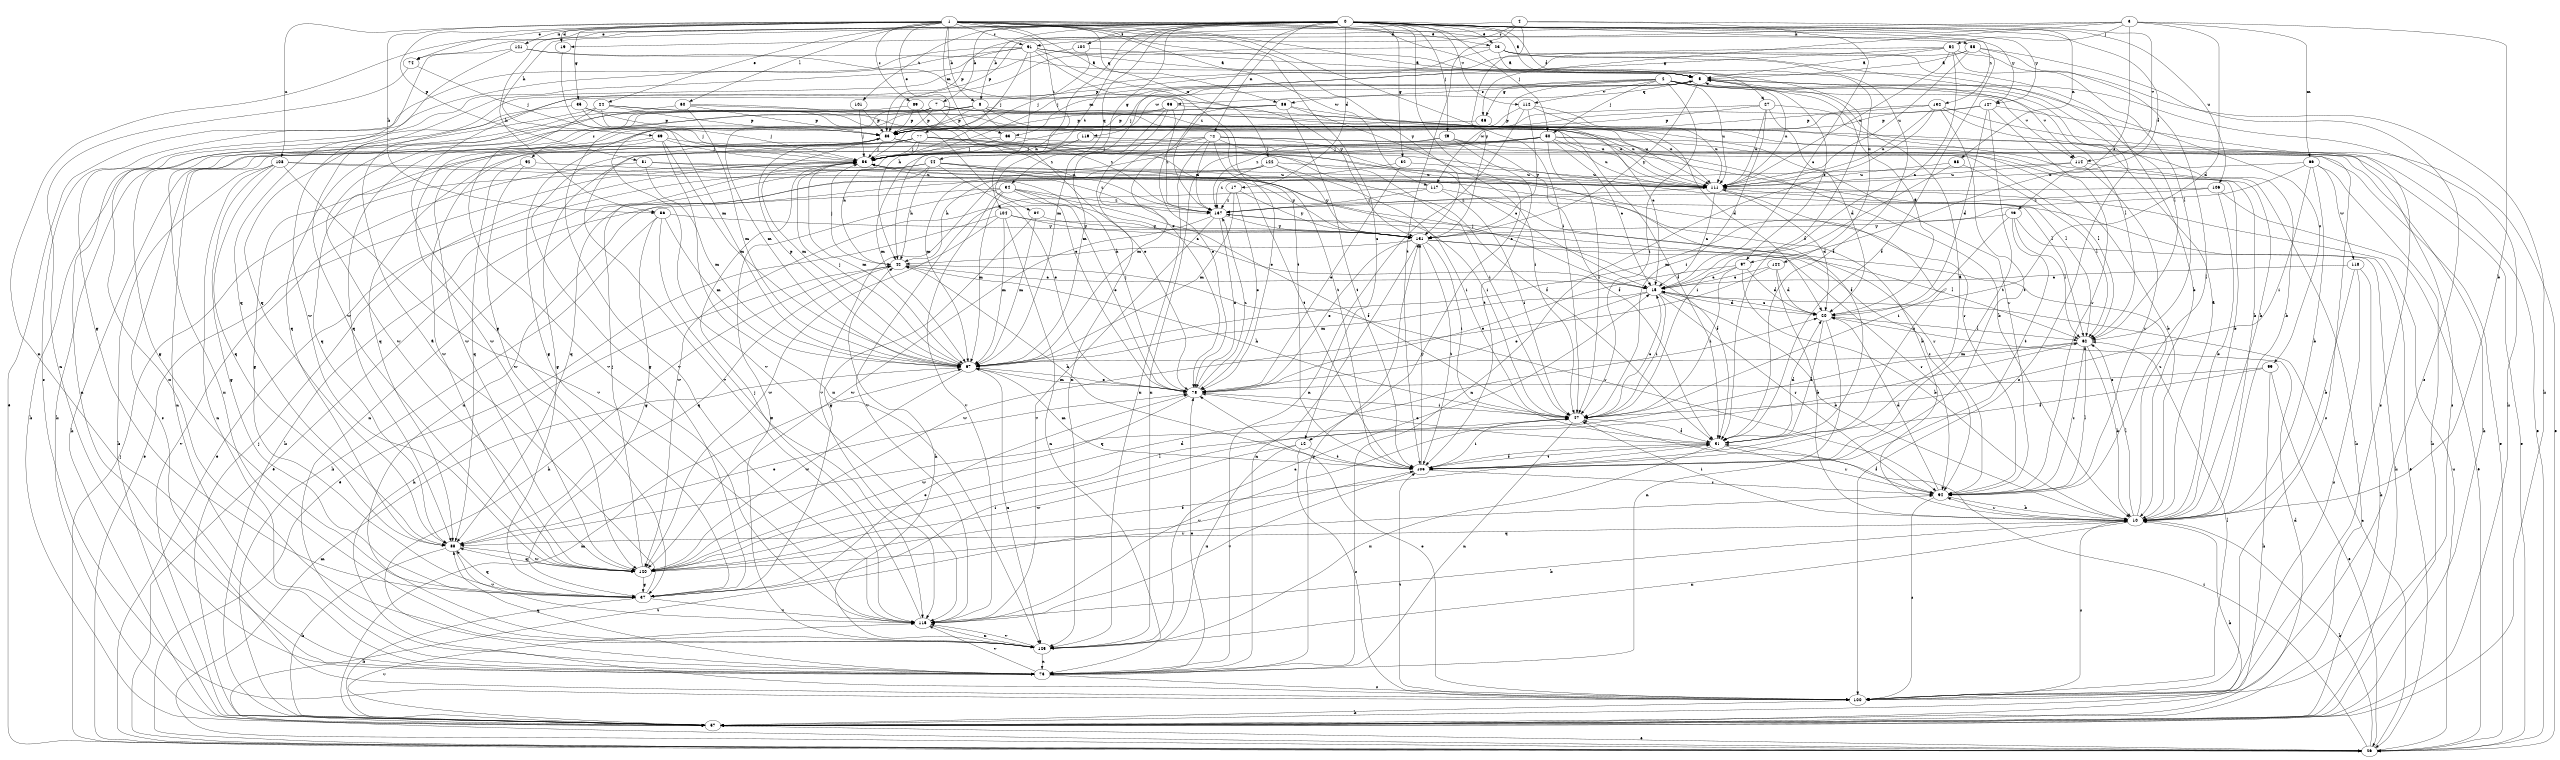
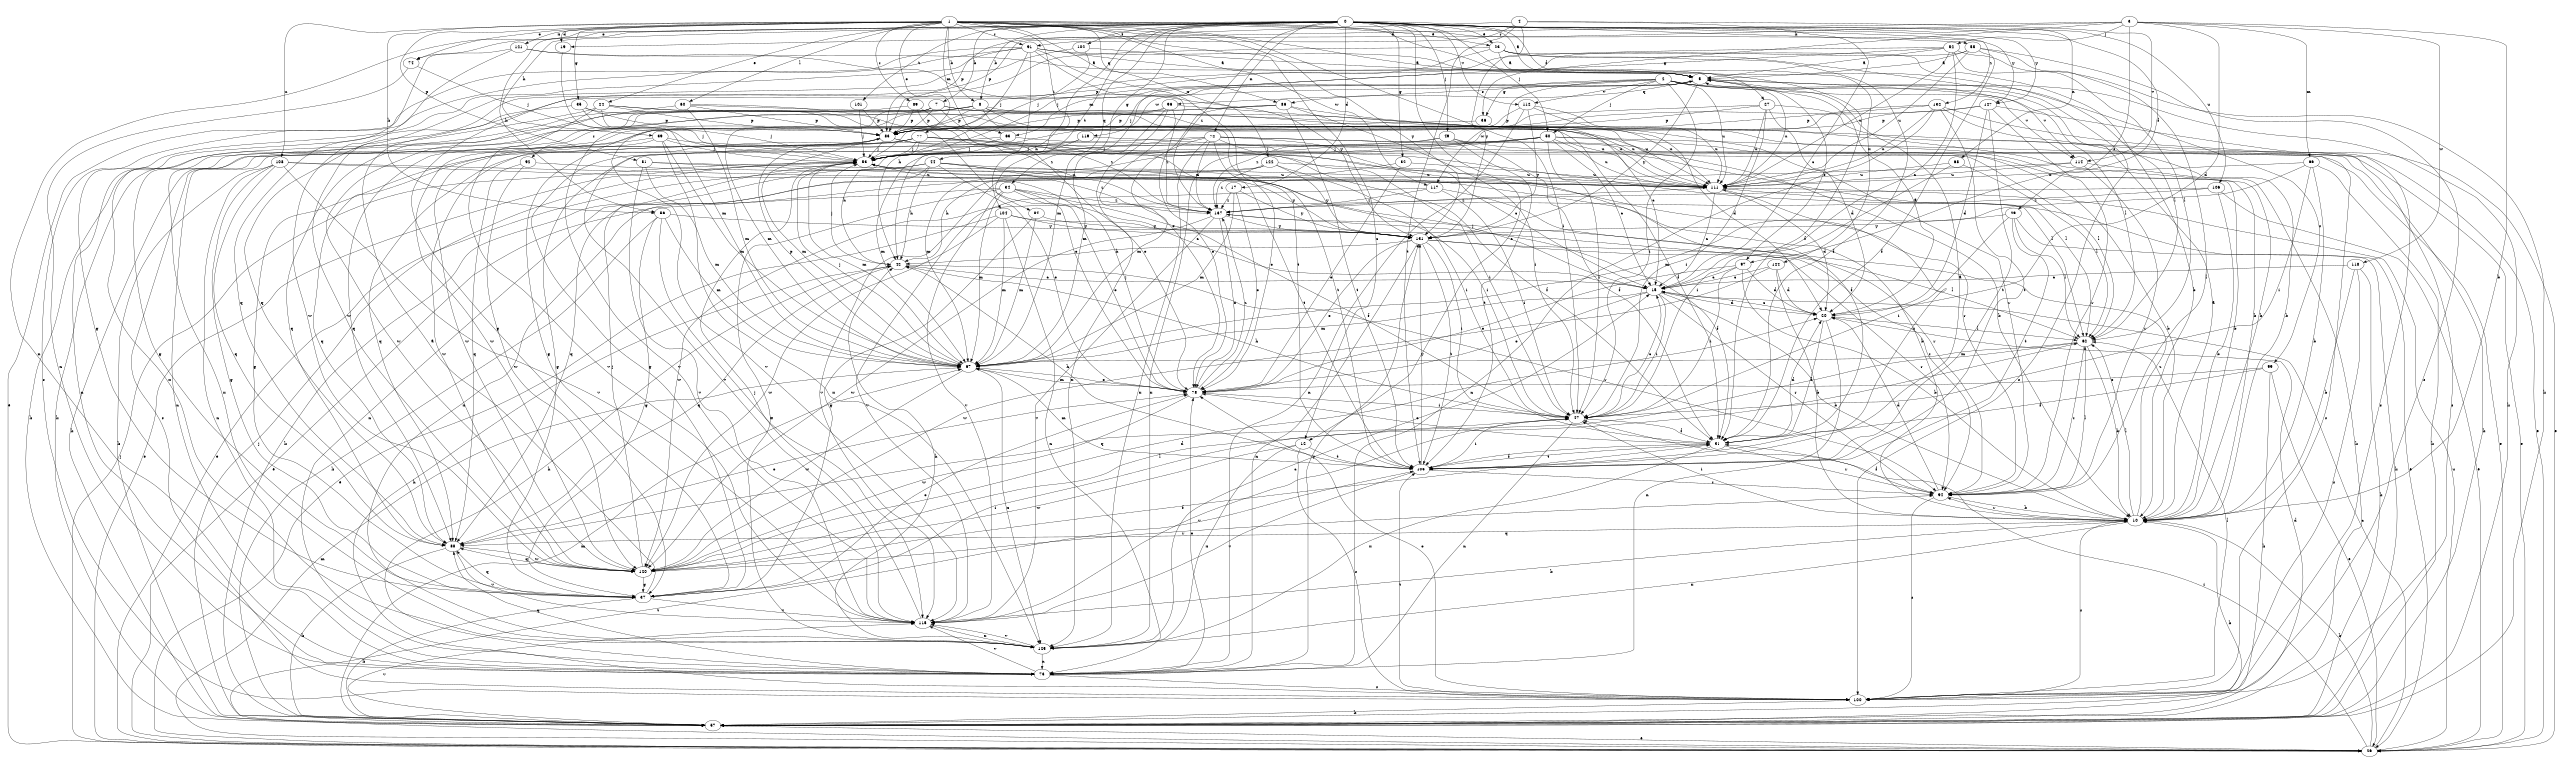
  strict digraph {
    0
    5
    7
    8
    12
    17
    23
    27
    29
    32
    34
    39
    42
    49
    50
    55
    56
    68
    72
    73
    74
    84
    101
    102
    104
    106
    112
    127
    132
    137
    86
    131
    111
    114
    53
    99
    119
    83
    26
    92
    115
    120
    31
    57
    105
    37
    67
    94
    100
    125
    78
    10
    88
    47
    20
    62
    15
    1
    19
    24
    35
    44
    60
    63
    77
    81
    89
    91
    108
    117
    121
    122
    124
    2
    36
    96
    97
    3
    52
    66
    118
    4
    0 -> 5 [label=a]
    0 -> 7 [label=b]
    0 -> 8 [label=b]
    0 -> 12 [label=c]
    0 -> 17 [label=d]
    0 -> 23 [label=e]
    0 -> 27 [label=f]
    0 -> 29 [label=f]
    0 -> 32 [label=g]
    0 -> 34 [label=g]
    0 -> 39 [label=h]
    0 -> 42 [label=h]
    0 -> 49 [label=j]
    0 -> 50 [label=j]
    0 -> 55 [label=k]
    0 -> 56 [label=k]
    0 -> 68 [label=n]
    0 -> 72 [label=n]
    0 -> 73 [label=n]
    0 -> 74 [label=o]
    0 -> 84 [label=q]
    0 -> 101 [label=t]
    0 -> 102 [label=t]
    0 -> 104 [label=t]
    0 -> 106 [label=u]
    0 -> 112 [label=v]
    0 -> 127 [label=y]
    0 -> 132 [label=z]
    0 -> 137 [label=z]
    5 -> 86 [label=q]
    5 -> 131 [label=y]
    5 -> 111 [label=u]
    5 -> 114 [label=v]
    5 -> 53 [label=j]
    5 -> 99 [label=s]
    5 -> 119 [label=w]
    7 -> 137 [label=z]
    7 -> 111 [label=u]
    7 -> 83 [label=p]
    7 -> 26 [label=e]
    7 -> 92 [label=r]
    7 -> 115 [label=v]
    7 -> 120 [label=w]
    8 -> 111 [label=u]
    8 -> 83 [label=p]
    8 -> 31 [label=f]
    8 -> 57 [label=k]
    8 -> 105 [label=t]
    8 -> 37 [label=g]
    8 -> 67 [label=m]
    8 -> 94 [label=r]
    12 -> 120 [label=w]
    12 -> 105 [label=t]
    12 -> 100 [label=s]
    12 -> 125 [label=x]
    17 -> 137 [label=z]
    17 -> 131 [label=y]
    17 -> 67 [label=m]
    17 -> 78 [label=o]
    23 -> 5 [label=a]
    23 -> 83 [label=p]
    23 -> 31 [label=f]
    23 -> 100 [label=s]
    23 -> 10 [label=b]
    23 -> 88 [label=q]
    27 -> 111 [label=u]
    27 -> 83 [label=p]
    27 -> 37 [label=g]
    27 -> 100 [label=s]
    27 -> 47 [label=i]
    27 -> 20 [label=d]
    29 -> 131 [label=y]
    29 -> 57 [label=k]
    29 -> 105 [label=t]
    29 -> 47 [label=i]
    29 -> 62 [label=l]
    32 -> 42 [label=h]
    32 -> 111 [label=u]
    32 -> 78 [label=o]
    34 -> 137 [label=z]
    34 -> 26 [label=e]
    34 -> 115 [label=v]
    34 -> 31 [label=f]
    34 -> 67 [label=m]
    34 -> 125 [label=x]
    34 -> 78 [label=o]
    34 -> 15 [label=c]
    39 -> 53 [label=j]
    39 -> 120 [label=w]
    39 -> 67 [label=m]
    39 -> 125 [label=x]
    39 -> 88 [label=q]
    39 -> 62 [label=l]
    42 -> 53 [label=j]
    42 -> 94 [label=r]
    42 -> 88 [label=q]
    42 -> 15 [label=c]
    49 -> 73 [label=n]
    49 -> 53 [label=j]
    49 -> 31 [label=f]
    49 -> 105 [label=t]
    49 -> 62 [label=l]
    50 -> 111 [label=u]
    50 -> 53 [label=j]
    50 -> 26 [label=e]
    50 -> 37 [label=g]
    50 -> 67 [label=m]
    50 -> 125 [label=x]
    50 -> 10 [label=b]
    50 -> 47 [label=i]
    50 -> 15 [label=c]
    55 -> 5 [label=a]
    55 -> 111 [label=u]
    55 -> 53 [label=j]
    55 -> 31 [label=f]
    55 -> 94 [label=l]
    55 -> 100 [label=s]
    56 -> 131 [label=y]
    56 -> 115 [label=v]
    56 -> 57 [label=k]
    56 -> 37 [label=g]
    56 -> 67 [label=m]
    68 -> 111 [label=u]
    68 -> 47 [label=i]
    68 -> 62 [label=l]
    72 -> 137 [label=z]
    72 -> 53 [label=j]
    72 -> 31 [label=f]
    72 -> 57 [label=k]
    72 -> 37 [label=g]
    72 -> 67 [label=m]
    72 -> 125 [label=x]
    72 -> 78 [label=o]
    72 -> 10 [label=b]
    72 -> 15 [label=c]
    73 -> 42 [label=h]
    73 -> 131 [label=y]
    73 -> 115 [label=v]
    73 -> 100 [label=s]
    73 -> 78 [label=o]
    73 -> 88 [label=q]
    74 -> 73 [label=n]
    74 -> 53 [label=j]
    84 -> 131 [label=y]
    84 -> 37 [label=g]
    84 -> 67 [label=m]
    101 -> 53 [label=j]
    101 -> 83 [label=p]
    102 -> 5 [label=a]
    102 -> 53 [label=j]
    102 -> 120 [label=w]
    104 -> 73 [label=n]
    104 -> 131 [label=y]
    104 -> 26 [label=e]
    104 -> 120 [label=w]
    104 -> 67 [label=m]
    104 -> 94 [label=r]
    106 -> 137 [label=z]
    106 -> 26 [label=e]
    106 -> 120 [label=w]
    106 -> 10 [label=b]
    112 -> 73 [label=n]
    112 -> 131 [label=y]
    112 -> 111 [label=u]
    112 -> 83 [label=p]
    112 -> 10 [label=b]
    127 -> 83 [label=p]
    127 -> 26 [label=e]
    127 -> 120 [label=w]
    127 -> 105 [label=t]
    127 -> 94 [label=r]
    127 -> 20 [label=d]
    132 -> 73 [label=n]
    132 -> 137 [label=z]
    132 -> 111 [label=u]
    132 -> 83 [label=p]
    132 -> 105 [label=t]
    132 -> 100 [label=s]
    132 -> 10 [label=b]
    137 -> 131 [label=y]
    137 -> 115 [label=v]
    137 -> 120 [label=w]
    137 -> 31 [label=f]
    137 -> 78 [label=o]
    86 -> 83 [label=p]
    86 -> 115 [label=v]
    86 -> 105 [label=t]
    86 -> 78 [label=o]
    86 -> 47 [label=i]
    86 -> 15 [label=c]
    131 -> 42 [label=h]
    131 -> 73 [label=n]
    131 -> 105 [label=t]
    131 -> 94 [label=r]
    131 -> 78 [label=o]
    131 -> 47 [label=i]
    131 -> 62 [label=l]
    111 -> 137 [label=z]
    111 -> 26 [label=e]
    111 -> 20 [label=d]
    111 -> 15 [label=c]
    114 -> 111 [label=u]
    114 -> 115 [label=v]
    114 -> 57 [label=k]
    114 -> 94 [label=r]
    53 -> 111 [label=u]
    53 -> 26 [label=e]
    53 -> 67 [label=m]
    99 -> 26 [label=e]
    99 -> 31 [label=f]
    99 -> 57 [label=k]
    99 -> 78 [label=o]
    119 -> 53 [label=j]
    119 -> 67 [label=m]
    119 -> 100 [label=s]
    83 -> 53 [label=j]
    83 -> 31 [label=f]
    83 -> 105 [label=t]
    83 -> 37 [label=g]
    83 -> 67 [label=m]
    83 -> 125 [label=x]
    26 -> 111 [label=u]
    26 -> 53 [label=j]
    26 -> 105 [label=t]
    26 -> 67 [label=m]
    26 -> 10 [label=b]
    26 -> 47 [label=i]
    26 -> 15 [label=c]
    92 -> 111 [label=u]
    92 -> 120 [label=w]
    92 -> 88 [label=q]
    115 -> 53 [label=j]
    115 -> 125 [label=x]
    115 -> 10 [label=b]
    120 -> 53 [label=j]
    120 -> 31 [label=f]
    120 -> 37 [label=g]
    120 -> 94 [label=r]
    120 -> 88 [label=q]
    120 -> 20 [label=d]
    120 -> 62 [label=l]
    31 -> 105 [label=t]
    31 -> 94 [label=r]
    31 -> 125 [label=x]
    31 -> 78 [label=o]
    31 -> 20 [label=d]
    57 -> 53 [label=j]
    57 -> 26 [label=e]
    57 -> 115 [label=v]
    57 -> 67 [label=m]
    57 -> 10 [label=b]
    57 -> 20 [label=d]
    105 -> 5 [label=a]
    105 -> 42 [label=h]
    105 -> 131 [label=y]
    105 -> 111 [label=u]
    105 -> 115 [label=v]
    105 -> 31 [label=f]
    105 -> 67 [label=m]
    105 -> 94 [label=r]
    105 -> 47 [label=i]
    37 -> 5 [label=a]
    37 -> 115 [label=v]
    37 -> 57 [label=k]
    37 -> 78 [label=o]
    37 -> 88 [label=q]
    37 -> 47 [label=i]
    67 -> 53 [label=j]
    67 -> 83 [label=p]
    67 -> 120 [label=w]
    67 -> 125 [label=x]
    67 -> 78 [label=o]
    94 -> 31 [label=f]
    94 -> 100 [label=s]
    94 -> 10 [label=b]
    94 -> 20 [label=d]
    94 -> 62 [label=l]
    100 -> 42 [label=h]
    100 -> 57 [label=k]
    100 -> 105 [label=t]
    100 -> 78 [label=o]
    100 -> 62 [label=l]
    125 -> 42 [label=h]
    125 -> 73 [label=n]
    125 -> 115 [label=v]
    125 -> 15 [label=c]
    78 -> 137 [label=z]
    78 -> 53 [label=j]
    78 -> 120 [label=w]
    78 -> 67 [label=m]
    78 -> 47 [label=i]
    10 -> 5 [label=a]
    10 -> 137 [label=z]
    10 -> 94 [label=r]
    10 -> 100 [label=s]
    10 -> 125 [label=x]
    10 -> 88 [label=q]
    10 -> 47 [label=i]
    10 -> 62 [label=l]
    88 -> 115 [label=v]
    88 -> 120 [label=w]
    88 -> 57 [label=k]
    88 -> 78 [label=o]
    47 -> 42 [label=h]
    47 -> 73 [label=n]
    47 -> 115 [label=v]
    47 -> 31 [label=f]
    47 -> 15 [label=c]
    20 -> 5 [label=a]
    20 -> 73 [label=n]
    20 -> 31 [label=f]
    20 -> 62 [label=l]
    20 -> 15 [label=c]
    62 -> 67 [label=m]
    62 -> 94 [label=r]
    62 -> 10 [label=b]
    62 -> 88 [label=q]
    15 -> 53 [label=j]
    15 -> 67 [label=m]
    15 -> 94 [label=r]
    15 -> 78 [label=o]
    15 -> 10 [label=b]
    15 -> 47 [label=i]
    15 -> 20 [label=d]
    1 -> 8 [label=b]
    1 -> 12 [label=c]
    1 -> 23 [label=e]
    1 -> 56 [label=k]
    1 -> 74 [label=o]
    1 -> 127 [label=y]
    1 -> 86 [label=q]
    1 -> 131 [label=y]
    1 -> 31 [label=f]
    1 -> 47 [label=i]
    1 -> 19 [label=d]
    1 -> 24 [label=e]
    1 -> 35 [label=g]
    1 -> 44 [label=i]
    1 -> 60 [label=l]
    1 -> 63 [label=m]
    1 -> 77 [label=o]
    1 -> 81 [label=p]
    1 -> 89 [label=r]
    1 -> 91 [label=r]
    1 -> 108 [label=u]
    1 -> 117 [label=w]
    1 -> 121 [label=x]
    1 -> 122 [label=x]
    1 -> 124 [label=x]
    19 -> 67 [label=m]
    24 -> 111 [label=u]
    24 -> 53 [label=j]
    24 -> 83 [label=p]
    24 -> 115 [label=v]
    24 -> 125 [label=x]
    24 -> 10 [label=b]
    35 -> 73 [label=n]
    35 -> 53 [label=j]
    35 -> 83 [label=p]
    35 -> 78 [label=o]
    44 -> 42 [label=h]
    44 -> 137 [label=z]
    44 -> 111 [label=u]
    44 -> 26 [label=e]
    44 -> 57 [label=k]
    44 -> 78 [label=o]
    44 -> 88 [label=q]
    44 -> 47 [label=i]
    60 -> 137 [label=z]
    60 -> 111 [label=u]
    60 -> 83 [label=p]
    60 -> 67 [label=m]
    60 -> 88 [label=q]
    63 -> 53 [label=j]
    63 -> 26 [label=e]
    63 -> 88 [label=q]
    77 -> 42 [label=h]
    77 -> 53 [label=j]
    77 -> 115 [label=v]
    77 -> 57 [label=k]
    77 -> 94 [label=r]
    77 -> 100 [label=s]
    77 -> 47 [label=i]
    77 -> 62 [label=l]
    81 -> 111 [label=u]
-   81 -> 57 [label=v]
+   81 -> 115 [label=v]
    81 -> 67 [label=m]
    81 -> 10 [label=b]
    89 -> 111 [label=u]
    89 -> 83 [label=p]
    89 -> 57 [label=k]
    89 -> 78 [label=o]
    91 -> 5 [label=a]
    91 -> 42 [label=h]
    91 -> 53 [label=j]
    91 -> 26 [label=e]
    91 -> 105 [label=t]
    91 -> 37 [label=g]
    91 -> 100 [label=s]
    91 -> 78 [label=o]
    91 -> 62 [label=l]
    108 -> 73 [label=n]
    108 -> 131 [label=y]
    108 -> 111 [label=u]
    108 -> 115 [label=v]
    108 -> 57 [label=k]
    108 -> 37 [label=g]
    108 -> 88 [label=q]
    117 -> 137 [label=z]
    117 -> 115 [label=v]
    117 -> 94 [label=r]
    117 -> 47 [label=i]
    121 -> 5 [label=a]
    121 -> 131 [label=y]
    121 -> 120 [label=w]
    121 -> 88 [label=q]
    122 -> 73 [label=n]
    122 -> 137 [label=z]
    122 -> 131 [label=y]
    122 -> 111 [label=u]
    122 -> 125 [label=x]
    122 -> 47 [label=i]
    124 -> 120 [label=w]
    124 -> 10 [label=b]
    124 -> 20 [label=d]
    124 -> 15 [label=c]
    2 -> 50 [label=j]
    2 -> 112 [label=v]
    2 -> 111 [label=u]
    2 -> 114 [label=v]
    2 -> 57 [label=k]
    2 -> 47 [label=i]
    2 -> 62 [label=l]
    2 -> 63 [label=m]
    2 -> 117 [label=w]
    2 -> 36 [label=g]
    2 -> 96 [label=s]
    2 -> 97 [label=s]
    36 -> 120 [label=w]
    36 -> 10 [label=b]
    96 -> 137 [label=z]
    96 -> 83 [label=p]
    96 -> 67 [label=m]
    96 -> 125 [label=x]
    96 -> 88 [label=q]
    96 -> 20 [label=d]
    97 -> 78 [label=o]
    97 -> 10 [label=b]
    97 -> 47 [label=i]
    97 -> 20 [label=d]
    97 -> 15 [label=c]
    3 -> 83 [label=p]
    3 -> 10 [label=b]
    3 -> 20 [label=d]
    3 -> 19 [label=d]
    3 -> 36 [label=g]
    3 -> 97 [label=s]
    3 -> 52 [label=j]
    3 -> 66 [label=m]
-   66 -> 118 [label=w]
+   3 -> 118 [label=w]
    52 -> 5 [label=a]
    52 -> 111 [label=u]
    52 -> 57 [label=k]
    52 -> 37 [label=g]
    52 -> 67 [label=m]
    52 -> 62 [label=l]
    52 -> 15 [label=c]
    66 -> 111 [label=u]
    66 -> 57 [label=k]
    66 -> 67 [label=m]
    66 -> 10 [label=b]
    66 -> 47 [label=i]
    118 -> 57 [label=k]
    118 -> 100 [label=s]
    118 -> 10 [label=b]
    118 -> 15 [label=c]
    4 -> 131 [label=y]
    4 -> 114 [label=v]
    4 -> 83 [label=p]
    4 -> 105 [label=t]
    4 -> 15 [label=c]
    4 -> 91 [label=r]
  }
